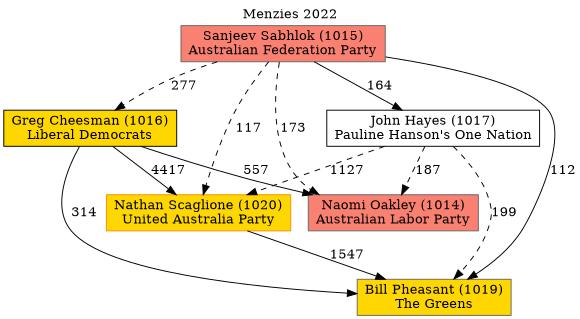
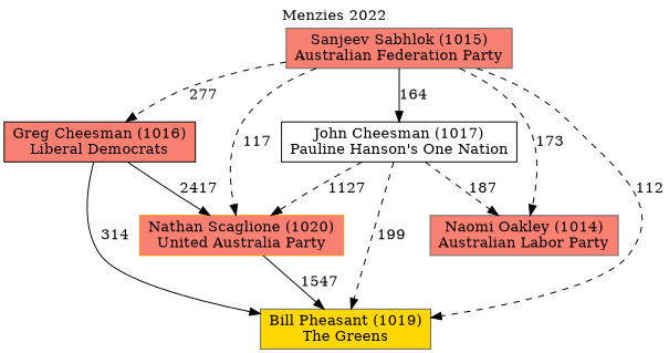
  digraph {
    label="Menzies 2022"
    labelloc=t
    mclimit=10
    node [color=gray40 fillcolor=salmon shape=box style=filled]
    edge [style=solid]
-   n1 [color=darkorange fillcolor=gold label="Nathan Scaglione (1020)\nUnited Australia Party"]
+   n1 [color=darkorange label="Nathan Scaglione (1020)\nUnited Australia Party"]
    n2 [fillcolor=gold label="Bill Pheasant (1019)\nThe Greens"]
    n3 [label="Naomi Oakley (1014)\nAustralian Labor Party"]
-   n4 [color=black fillcolor=gold label="Greg Cheesman (1016)\nLiberal Democrats"]
-   n5 [color=black fillcolor=white label="John Hayes (1017)\nPauline Hanson's One Nation"]
+   n4 [color=black label="Greg Cheesman (1016)\nLiberal Democrats"]
+   n5 [color=black fillcolor=white label="John Cheesman (1017)\nPauline Hanson's One Nation"]
    n6 [label="Sanjeev Sabhlok (1015)\nAustralian Federation Party"]
    n1 -> n2 [label=1547]
-   n4 -> n1 [label=4417]
+   n4 -> n1 [label=2417]
    n4 -> n2 [label=314]
-   n4 -> n3 [label=557]
    n5 -> n1 [label=1127 style=dashed]
    n5 -> n2 [label=199 style=dashed]
    n5 -> n3 [label=187 style=dashed]
    n6 -> n1 [label=117 style=dashed]
-   n6 -> n2 [label=112]
+   n6 -> n2 [label=112 style=dashed]
    n6 -> n3 [label=173 style=dashed]
    n6 -> n4 [label=277 style=dashed]
    n6 -> n5 [label=164]
  }
